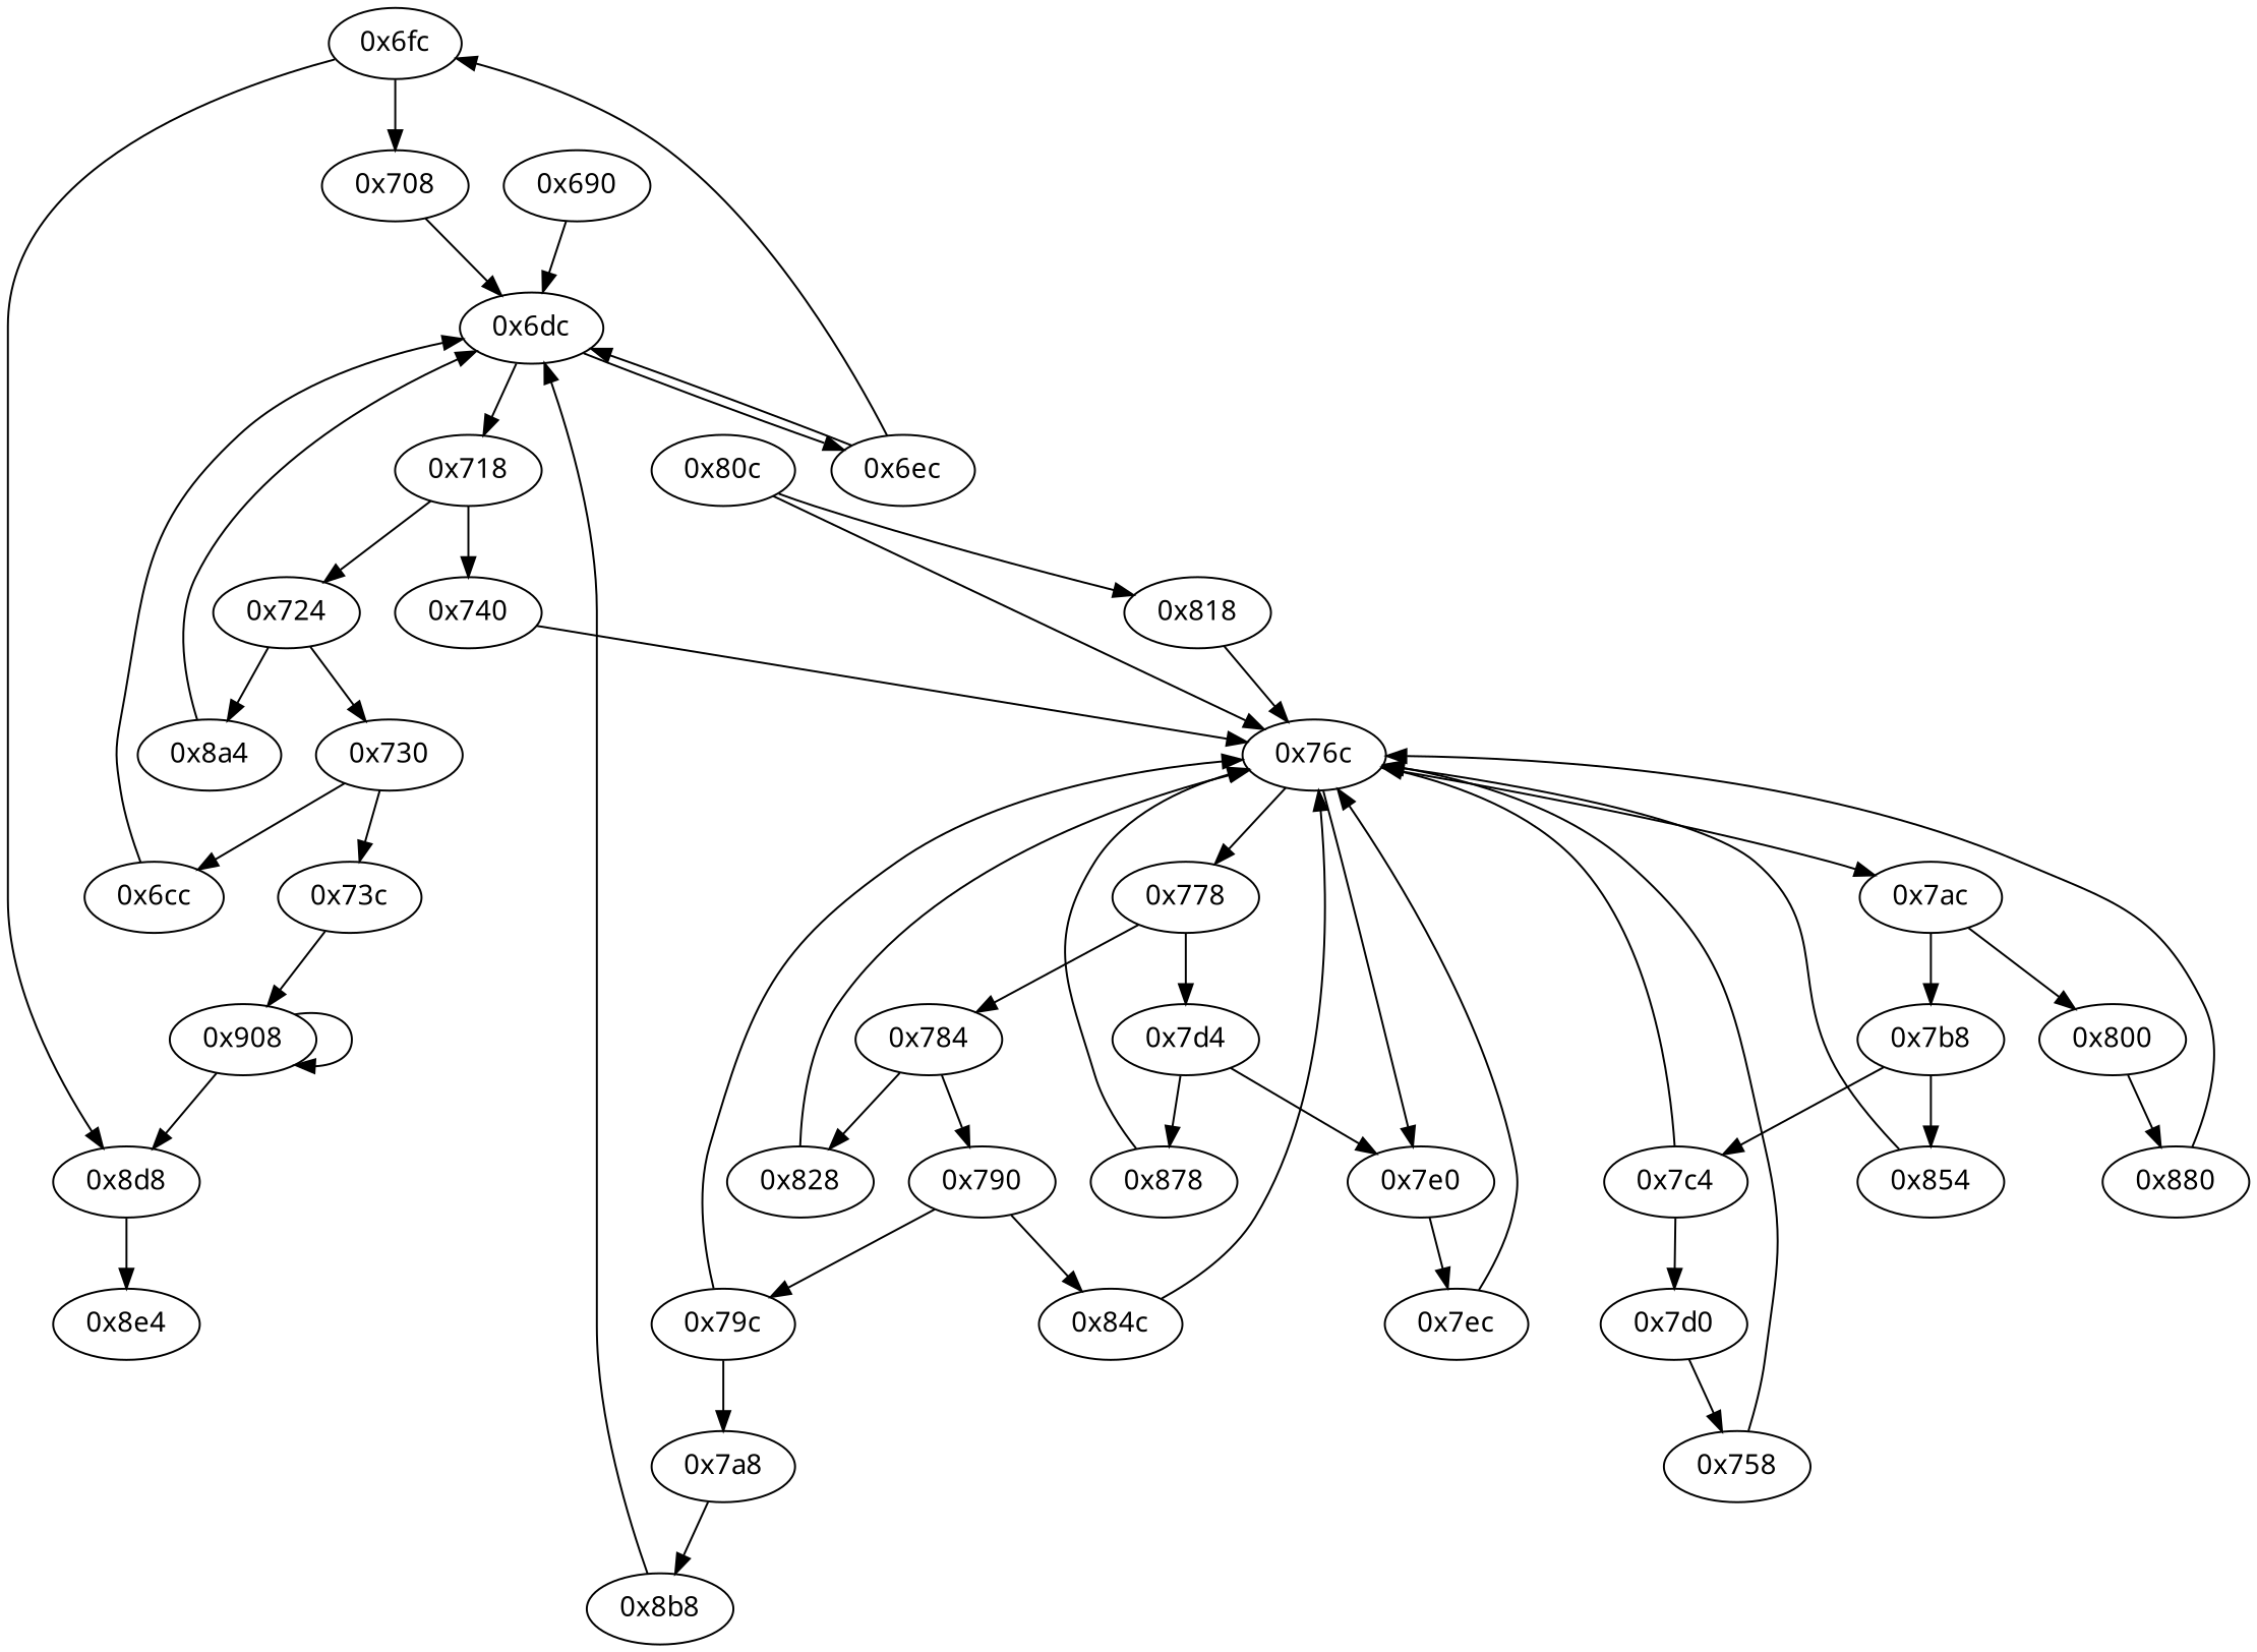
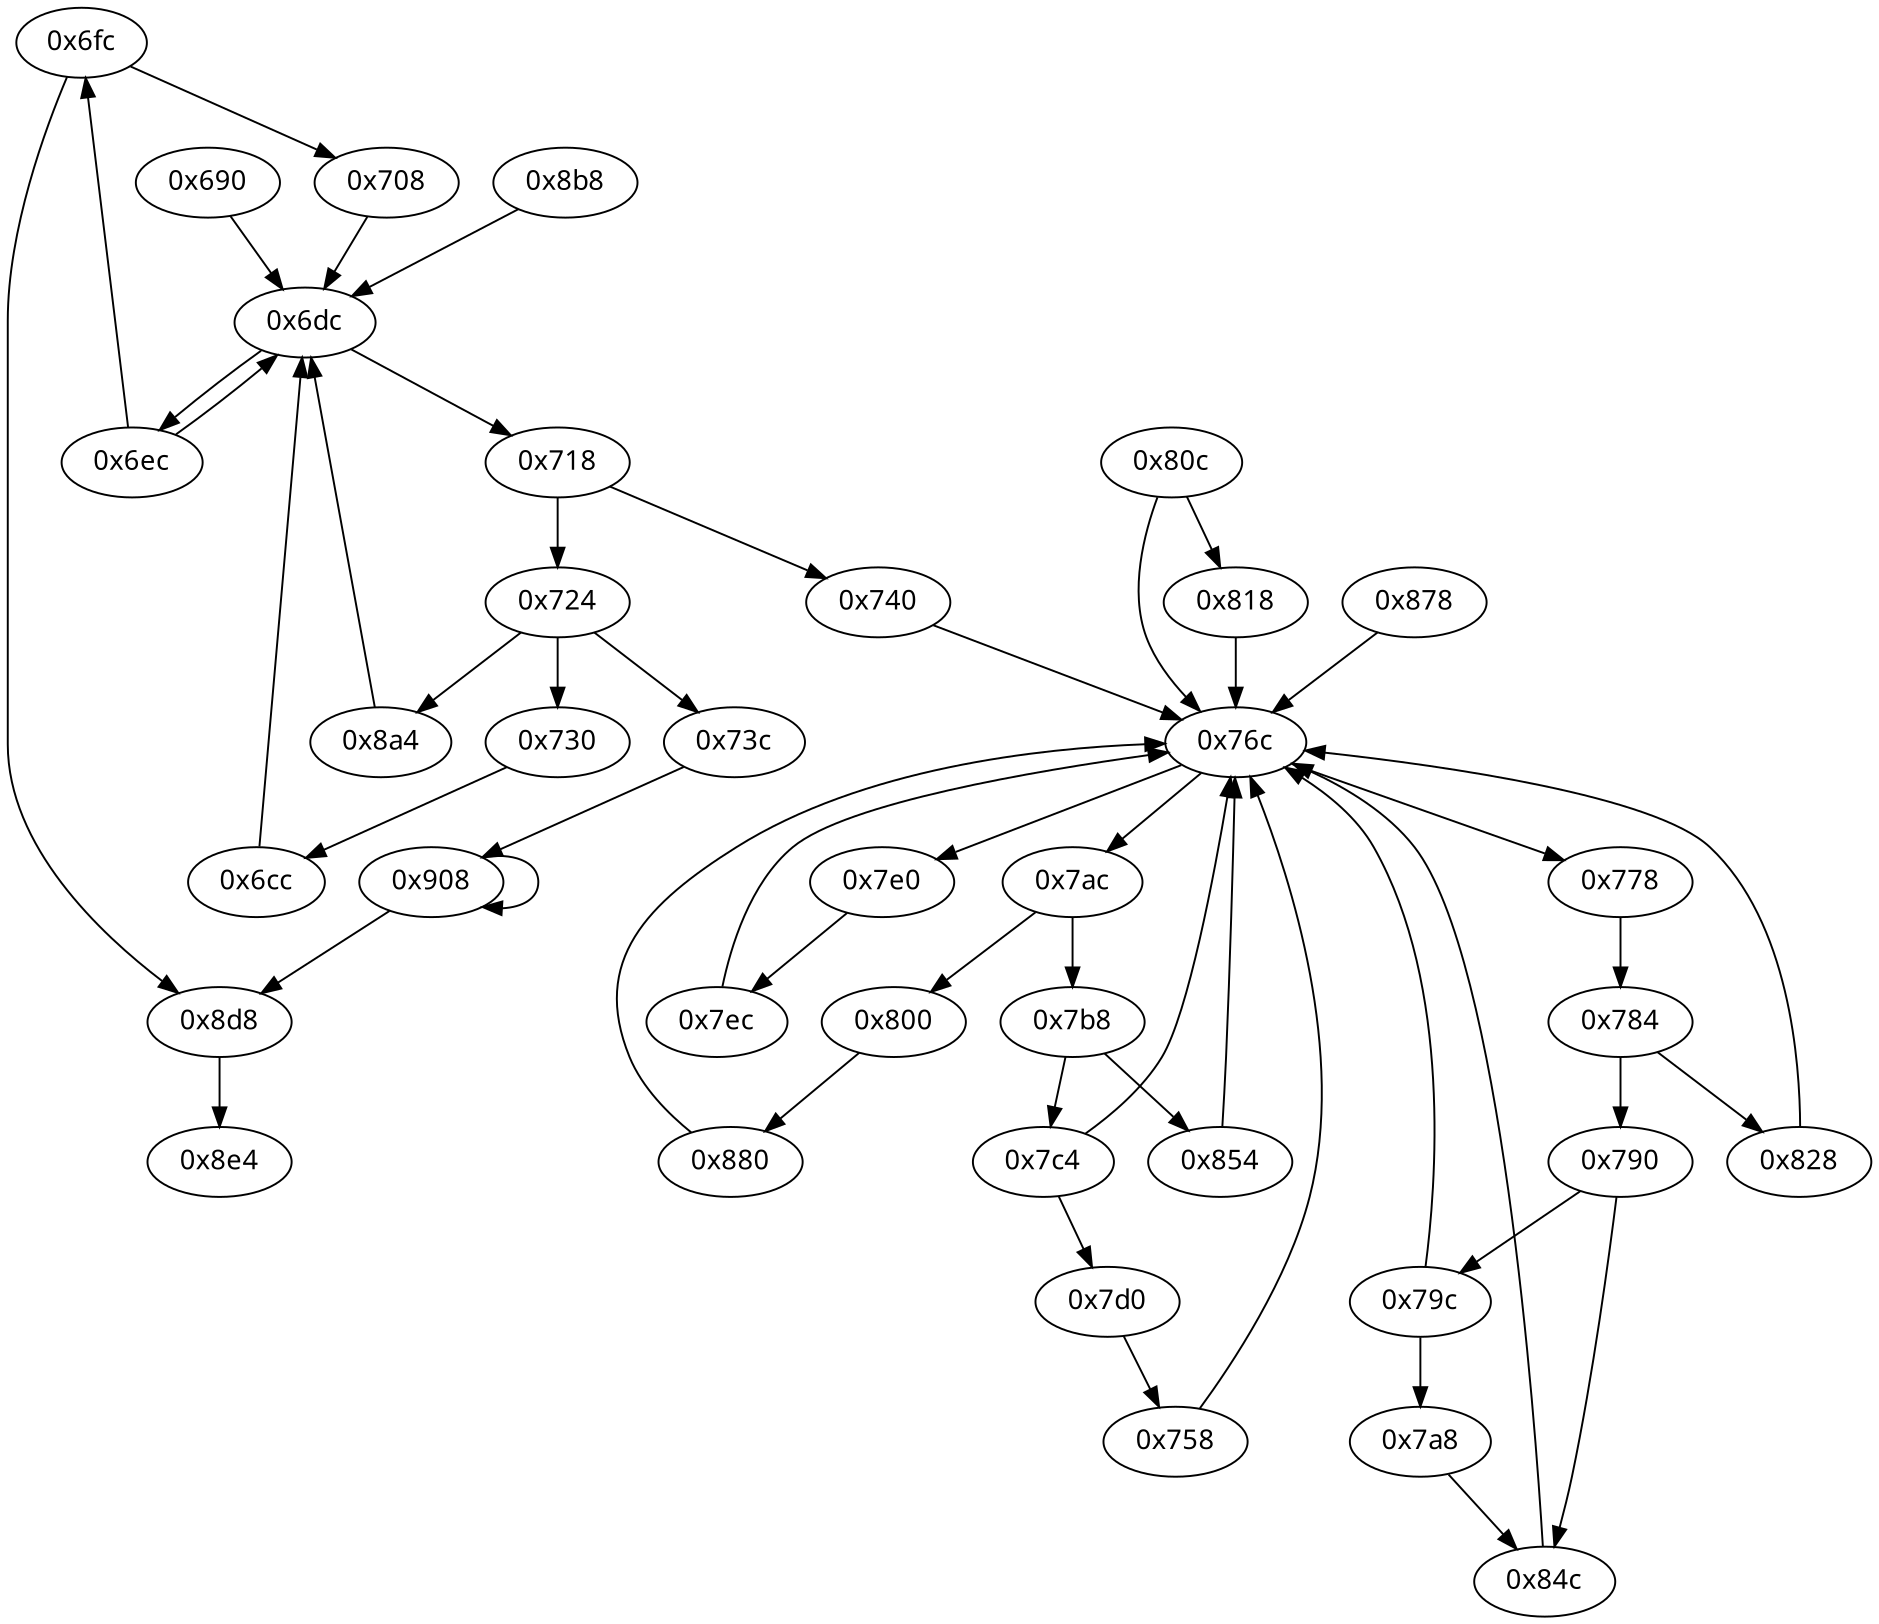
  digraph {
    fontname="Noto Sans"
    node [fontname="Noto Sans" opcode="[u'ldr', u'cmp', u'b']"]
    edge [fontname="Noto Sans"]
    "0x6fc"
    "0x8d8"
    "0x708" [opcode="[u'mov', u'bl', u'ldr', u'b']"]
    "0x8e4" [opcode="[u'ldr', u'ldr', u'ldr', u'ldr', u'sub', u'mov', u'sub', u'pop']"]
    "0x6dc" [opcode="[u'mov', u'ldr', u'cmp', u'b']"]
    "0x908" [opcode="[u'b']"]
    "0x718"
    "0x6ec" [opcode="[u'ldr', u'cmp', u'mov', u'b']"]
    "0x724"
    "0x740" [opcode="[u'ldr', u'bl', u'ldr', u'ldr', u'ldr', u'b']"]
    "0x730"
    "0x8a4" [opcode="[u'ldr', u'ldr', u'str', u'ldr', u'b']"]
    "0x76c"
    "0x828" [opcode="[u'ldr', u'ldr', u'add', u'str', u'ldr', u'add', u'str', u'ldr', u'b']"]
    "0x784"
    "0x790"
    "0x79c"
    "0x84c" [opcode="[u'ldr', u'b']"]
    "0x778"
    "0x7ac"
    "0x7e0"
    "0x7a8" [opcode="[u'b']"]
    "0x818" [opcode="[u'ldrb', u'str', u'ldr', u'b']"]
-   "0x7d4"
    "0x800"
    "0x7b8"
    "0x8b8" [opcode="[u'ldr', u'ldr', u'cmp', u'mov', u'mov', u'strb', u'ldr', u'b']"]
    "0x880" [opcode="[u'ldr', u'ldr', u'add', u'str', u'ldr', u'ldrb', u'strb', u'ldr', u'b']"]
    "0x7c4"
    "0x7d0" [opcode="[u'b']"]
    "0x758" [opcode="[u'ldr', u'ldr', u'mov', u'add', u'ldr']"]
    "0x80c"
    "0x6cc" [opcode="[u'ldrb', u'ldr', u'cmp', u'mov']"]
    "0x73c" [opcode="[u'b']"]
    "0x7ec" [opcode="[u'mov', u'mov', u'mov', u'mov', u'b']"]
    "0x878" [opcode="[u'ldr', u'b']"]
    "0x854" [opcode="[u'str', u'str', u'str', u'ldr', u'ldr', u'ldr', u'cmp', u'mov', u'b']"]
    "0x690" [opcode="[u'push', u'add', u'sub', u'ldr', u'str', u'mov', u'orr', u'ldr', u'ldr', u'str', u'ldr', u'ldr', u'ldr', u'add', u'b']"]
    "0x6fc" -> "0x8d8"
    "0x6fc" -> "0x708"
    "0x8d8" -> "0x8e4"
    "0x708" -> "0x6dc"
    "0x6dc" -> "0x718"
    "0x6dc" -> "0x6ec"
    "0x908" -> "0x8d8"
    "0x908" -> "0x908"
    "0x718" -> "0x724"
    "0x718" -> "0x740"
    "0x6ec" -> "0x6fc"
    "0x6ec" -> "0x6dc"
    "0x724" -> "0x730"
    "0x724" -> "0x8a4"
    "0x740" -> "0x76c"
    "0x730" -> "0x6cc"
-   "0x730" -> "0x73c"
+   "0x724" -> "0x73c"
    "0x8a4" -> "0x6dc"
    "0x76c" -> "0x778"
    "0x76c" -> "0x7ac"
    "0x76c" -> "0x7e0"
    "0x828" -> "0x76c"
    "0x784" -> "0x828"
    "0x784" -> "0x790"
    "0x790" -> "0x79c"
    "0x790" -> "0x84c"
    "0x79c" -> "0x76c"
    "0x79c" -> "0x7a8"
    "0x84c" -> "0x76c"
    "0x778" -> "0x784"
-   "0x778" -> "0x7d4"
    "0x7ac" -> "0x800"
    "0x7ac" -> "0x7b8"
    "0x7e0" -> "0x7ec"
-   "0x7a8" -> "0x8b8"
+   "0x7a8" -> "0x84c"
    "0x818" -> "0x76c"
-   "0x7d4" -> "0x7e0"
-   "0x7d4" -> "0x878"
    "0x800" -> "0x880"
    "0x7b8" -> "0x7c4"
    "0x7b8" -> "0x854"
    "0x8b8" -> "0x6dc"
    "0x880" -> "0x76c"
    "0x7c4" -> "0x76c"
    "0x7c4" -> "0x7d0"
    "0x7d0" -> "0x758"
    "0x758" -> "0x76c"
    "0x80c" -> "0x76c"
    "0x80c" -> "0x818"
    "0x6cc" -> "0x6dc"
    "0x73c" -> "0x908"
    "0x7ec" -> "0x76c"
    "0x878" -> "0x76c"
    "0x854" -> "0x76c"
    "0x690" -> "0x6dc"
  }
